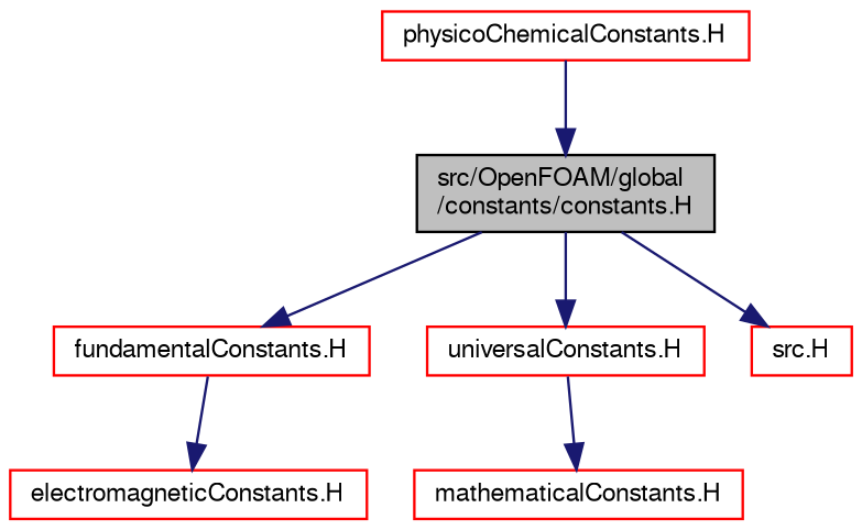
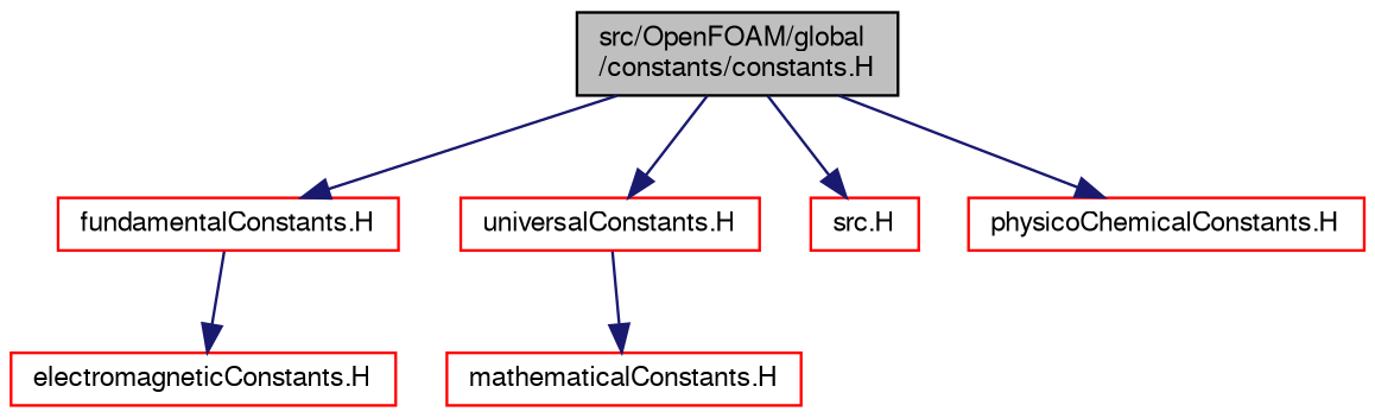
  digraph {
    node [color=red fontname=FreeSans fontsize=10 shape=record]
    edge [color=midnightblue fontname=FreeSans fontsize=10 labelfontname=FreeSans labelfontsize=10 style=solid]
    n1 [color=black fillcolor=grey75 fontcolor=black height=0.2 label="src/OpenFOAM/global\l/constants/constants.H" style=filled width=0.4]
    n2 [height=0.2 label="fundamentalConstants.H" width=0.4]
    n3 [height=0.2 label="universalConstants.H" width=0.4]
    n4 [height=0.2 label="src.H" width=0.4]
    n5 [height=0.2 label="physicoChemicalConstants.H" width=0.4]
    n6 [height=0.2 label="mathematicalConstants.H" width=0.4]
    n7 [height=0.2 label="electromagneticConstants.H" width=0.4]
    n1 -> n2
    n1 -> n3
    n1 -> n4
-   n5 -> n1
+   n1 -> n5
    n2 -> n7
    n3 -> n6
  }
